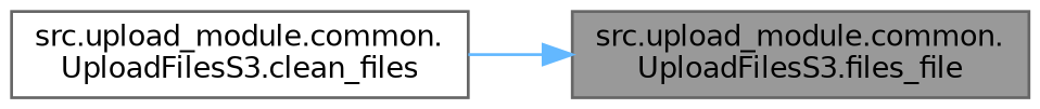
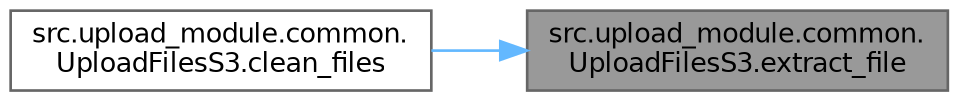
  digraph {
    rankdir=RL
    node [fontname=Helvetica fontsize=10 shape=box style=filled]
-   n1 [color=gray40 fillcolor=grey60 fontcolor=black height=0.2 label="src.upload_module.common.\lUploadFilesS3.files_file" width=0.4]
+   n1 [color=gray40 fillcolor=grey60 fontcolor=black height=0.2 label="src.upload_module.common.\lUploadFilesS3.extract_file" width=0.4]
    n2 [color=grey40 fillcolor=white height=0.2 label="src.upload_module.common.\lUploadFilesS3.clean_files" width=0.4]
    n1 -> n2 [color=steelblue1 dir=back fontname=Helvetica fontsize=10 labelfontname=Helvetica labelfontsize=10 style=solid]
  }
